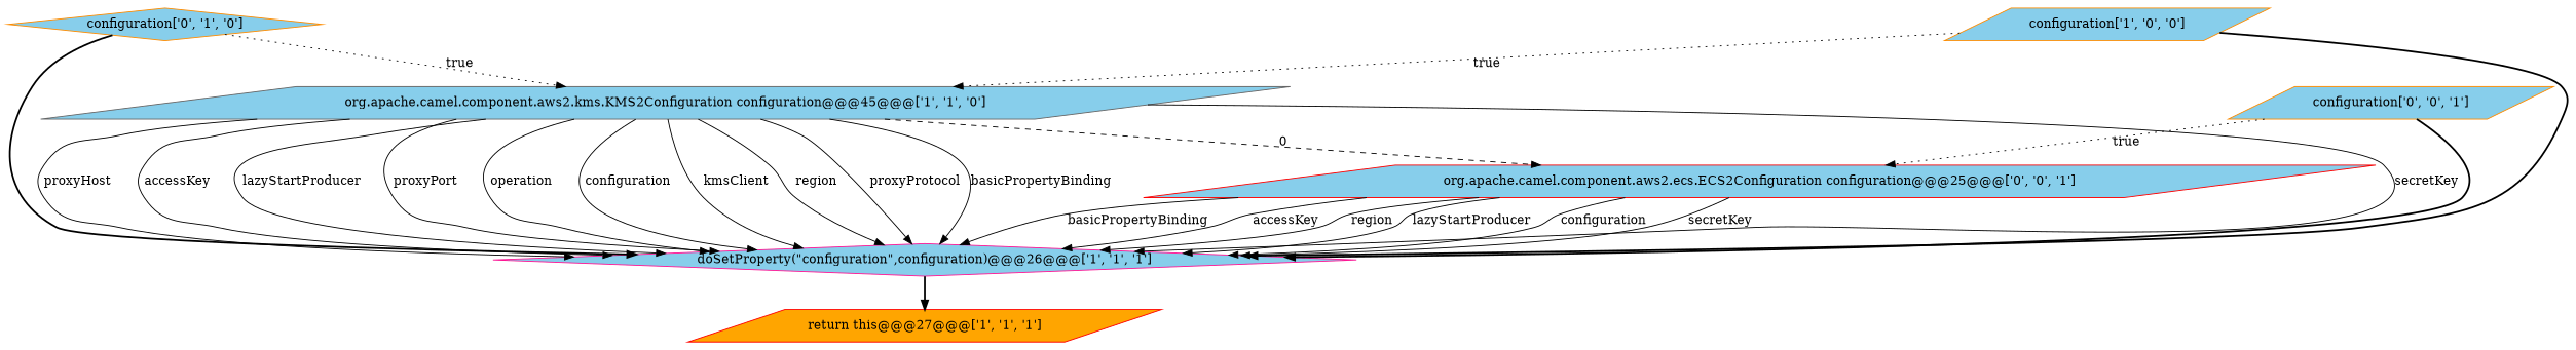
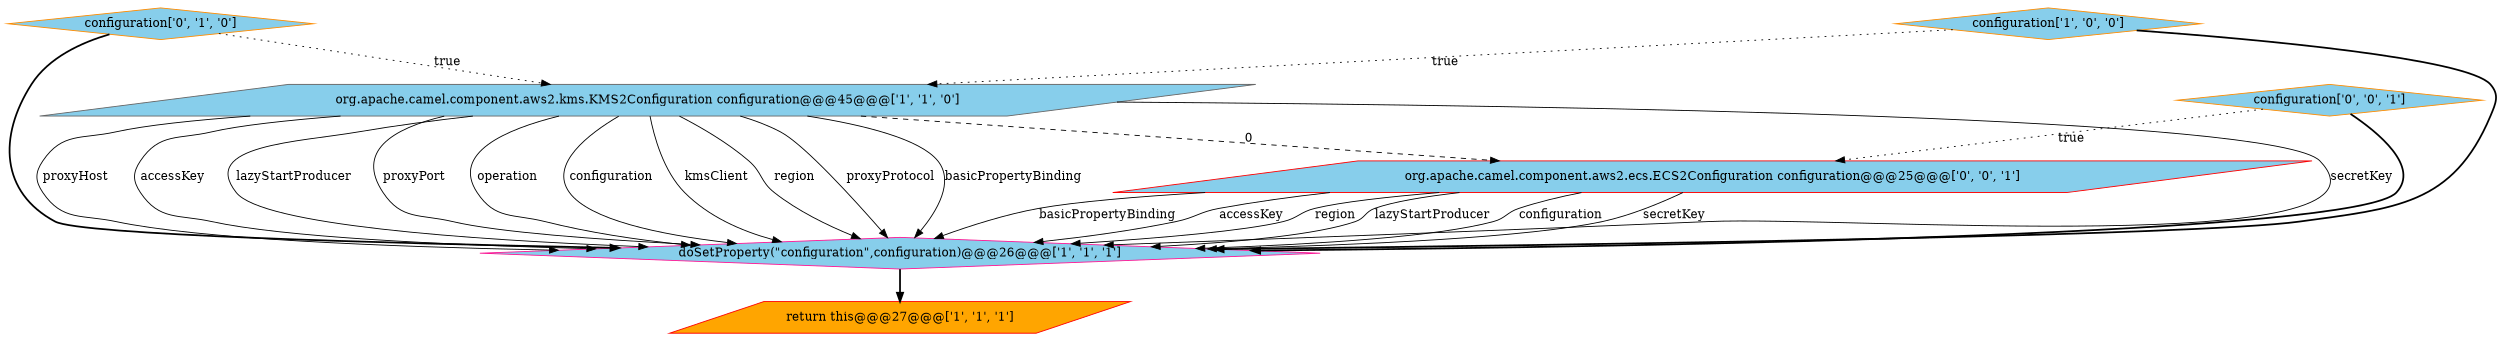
  digraph {
    node [color=darkorange fillcolor=skyblue shape=diamond style=filled]
    edge [style=solid]
    n1 [color=red label="org.apache.camel.component.aws2.ecs.ECS2Configuration configuration@@@25@@@['0', '0', '1']" shape=parallelogram]
    n2 [color=deeppink label="doSetProperty(\"configuration\",configuration)@@@26@@@['1', '1', '1']"]
    n3 [color=red fillcolor=orange label="return this@@@27@@@['1', '1', '1']" shape=parallelogram]
    n4 [color=gray40 label="org.apache.camel.component.aws2.kms.KMS2Configuration configuration@@@45@@@['1', '1', '0']" shape=parallelogram]
    n5 [label="configuration['0', '1', '0']"]
-   n6 [label="configuration['1', '0', '0']" shape=parallelogram]
-   n7 [label="configuration['0', '0', '1']" shape=parallelogram]
+   n6 [label="configuration['1', '0', '0']"]
+   n7 [label="configuration['0', '0', '1']"]
    n1 -> n2 [label=configuration]
    n1 -> n2 [label=secretKey]
    n1 -> n2 [label=basicPropertyBinding]
    n1 -> n2 [label=accessKey]
    n1 -> n2 [label=region]
    n1 -> n2 [label=lazyStartProducer]
    n2 -> n3 [style=bold]
    n4 -> n1 [label=0 style=dashed]
    n4 -> n2 [label=proxyProtocol]
    n4 -> n2 [label=basicPropertyBinding]
    n4 -> n2 [label=secretKey]
    n4 -> n2 [label=proxyHost]
    n4 -> n2 [label=accessKey]
    n4 -> n2 [label=lazyStartProducer]
    n4 -> n2 [label=proxyPort]
    n4 -> n2 [label=operation]
    n4 -> n2 [label=configuration]
    n4 -> n2 [label=kmsClient]
    n4 -> n2 [label=region]
    n5 -> n2 [style=bold]
    n5 -> n4 [label=true style=dotted]
    n6 -> n2 [style=bold]
    n6 -> n4 [label=true style=dotted]
    n7 -> n1 [label=true style=dotted]
    n7 -> n2 [style=bold]
  }
